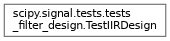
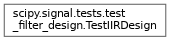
  digraph {
    rankdir=LR
-   n1 [color=grey40 fillcolor=white fontname=Helvetica fontsize=10 height=0.2 label="scipy.signal.tests.tests\l_filter_design.TestIIRDesign" shape=box style=filled width=0.4]
+   n1 [color=grey40 fillcolor=white fontname=Helvetica fontsize=10 height=0.2 label="scipy.signal.tests.test\l_filter_design.TestIIRDesign" shape=box style=filled width=0.4]
  }
